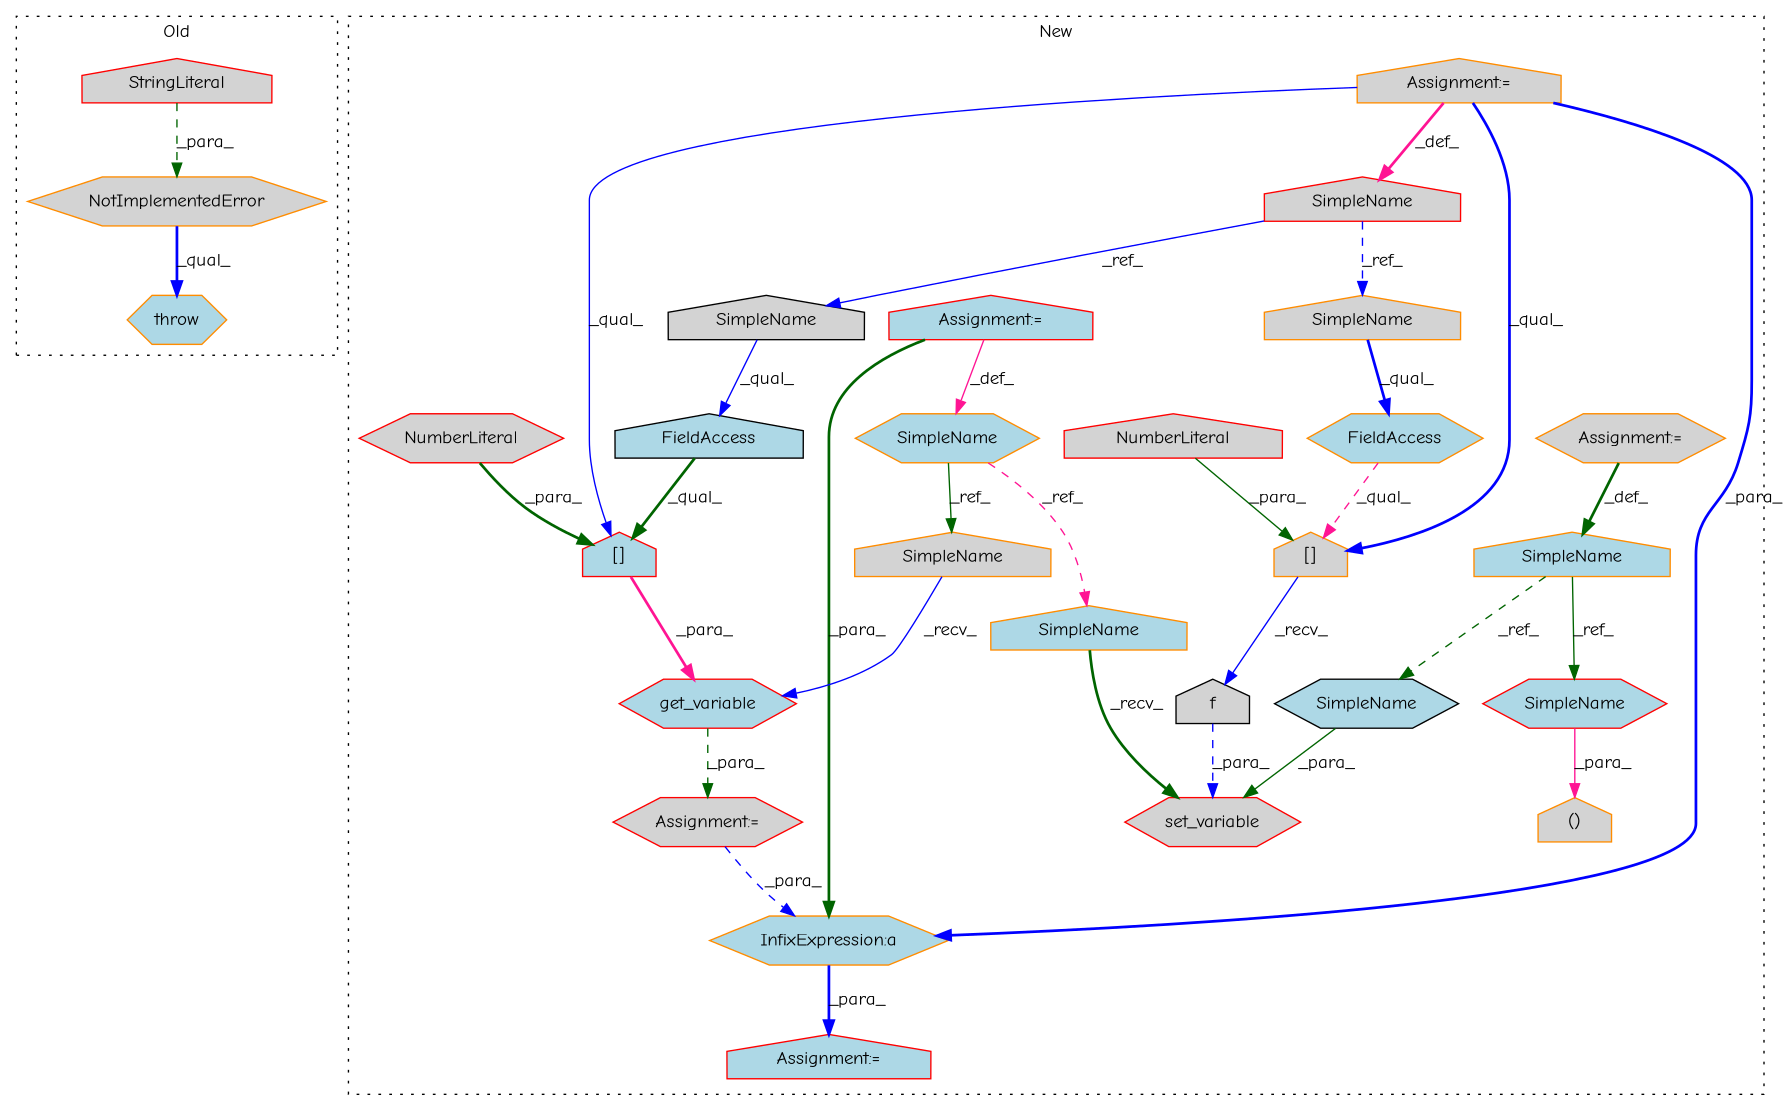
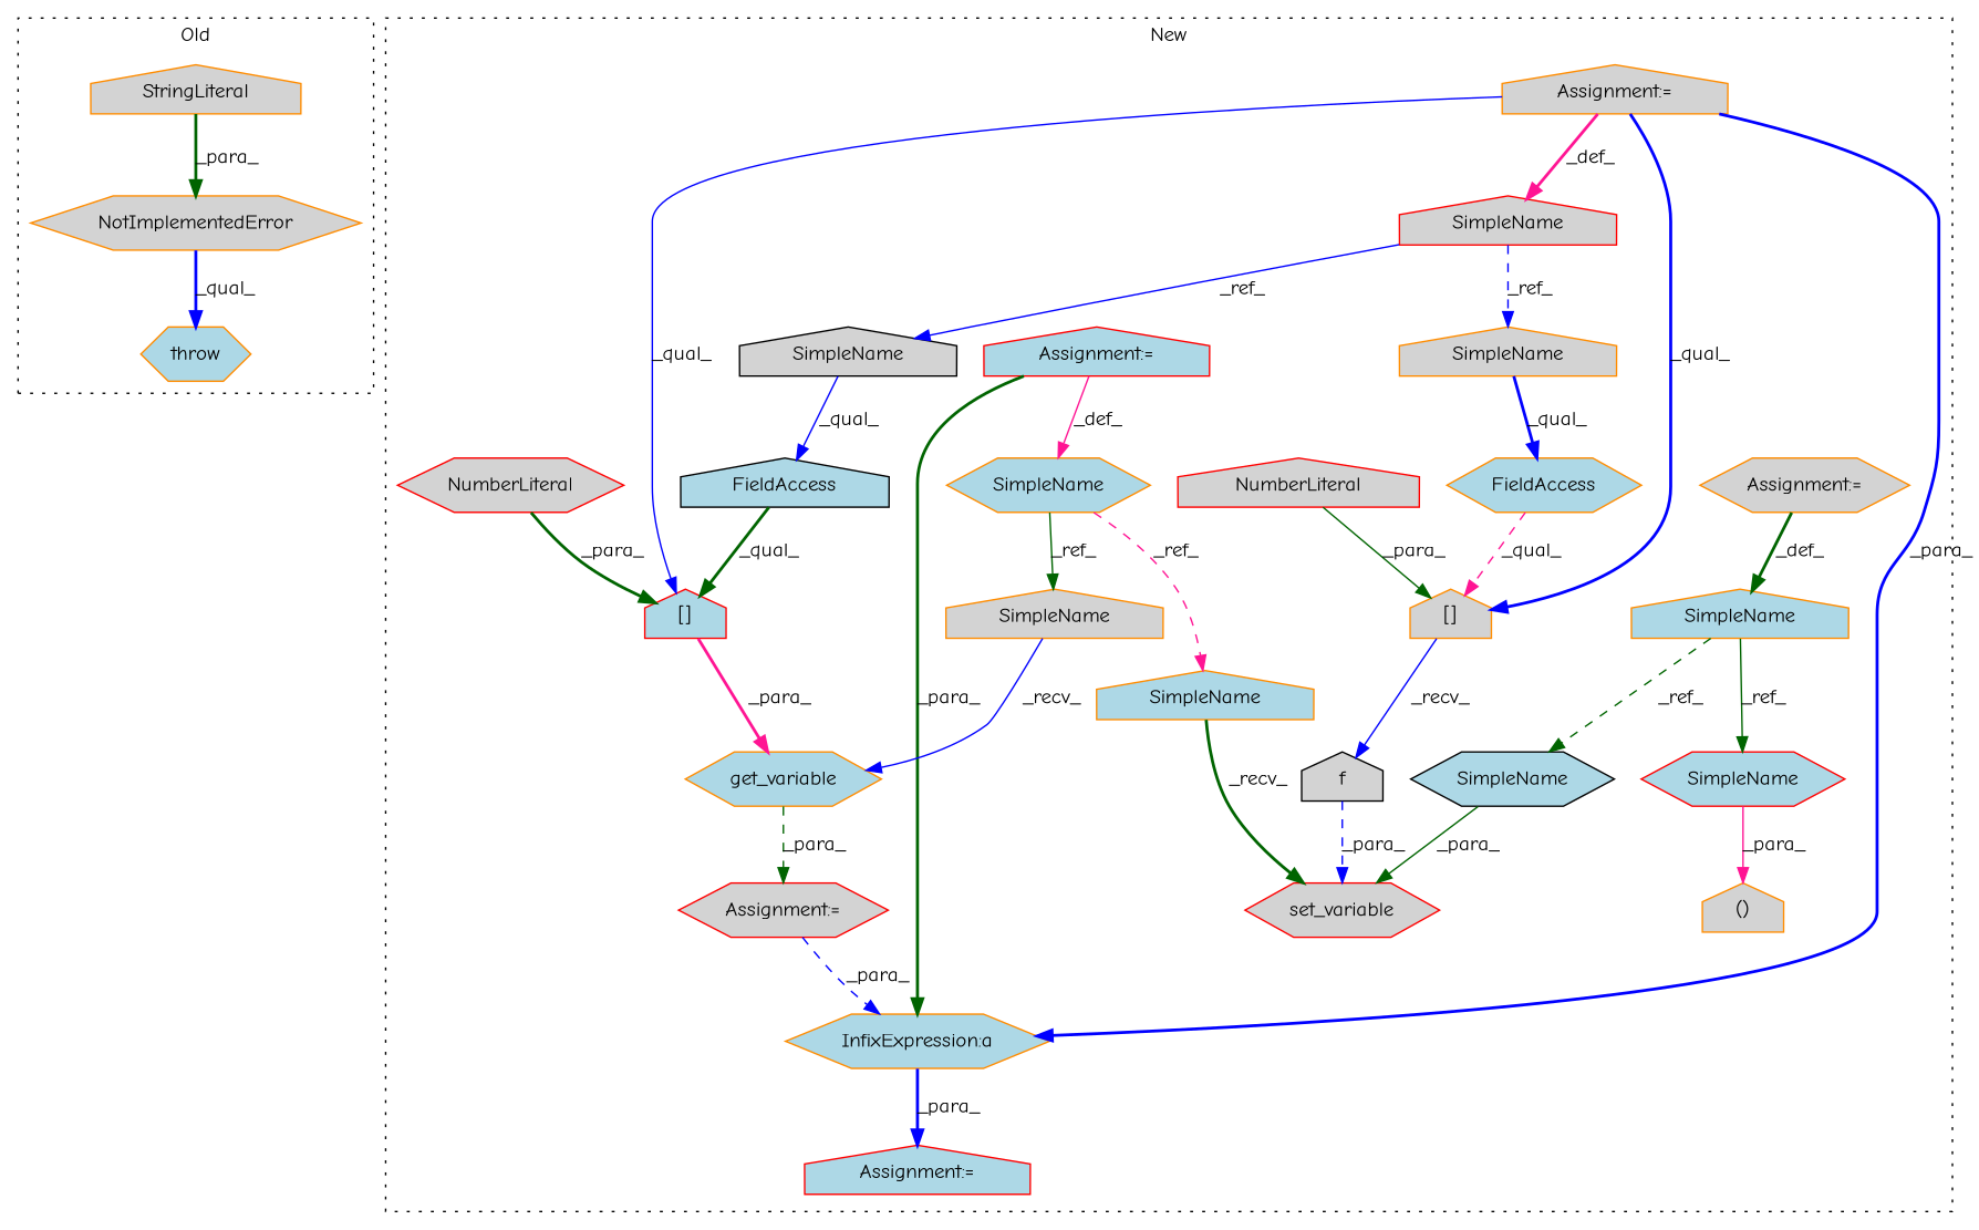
  digraph {
    fontname="Comic Neue"
    node [a=42 color=darkorange fillcolor=lightgrey fontname="Comic Neue" l=1 s=1781 shape=house style=filled]
    edge [color=blue fontname="Comic Neue" style=bold]
    n1 [a=32 l="20,1" label=NotImplementedError s="1458,1521" shape=hexagon]
    n2 [a=53 fillcolor=lightblue l=6 label=throw s=1452 shape=hexagon]
-   n3 [a=45 color=red l=43 label=StringLiteral s=1478]
+   n3 [a=45 l=43 label=StringLiteral s=1478]
    n4 [a=106 l=25 label="()" s=1839]
    n5 [a=7 label="Assignment:=" shape=hexagon]
    n6 [a=32 color=red l="13,1" label=set_variable s="1906,1940" shape=hexagon]
    n7 [a=7 l=4 label="Assignment:=" s=1703]
    n8 [a=22 fillcolor=lightblue l=12 label=FieldAccess s=1919 shape=hexagon]
    n9 [a=7 color=red label="Assignment:=" s=1789 shape=hexagon]
    n10 [a=22 color=black fillcolor=lightblue l=11 label=FieldAccess s=1813]
    n11 [a=2 color=red fillcolor=lightblue l="12,1" label="[]" s="1813,1826"]
    n12 [a=34 color=red label=NumberLiteral s=1825 shape=hexagon]
    n13 [a=32 color=black l=3 label=f s=1935]
    n14 [color=red l=4 label=SimpleName s=1703]
    n15 [fillcolor=lightblue l=9 label=SimpleName s=1751 shape=hexagon]
-   n16 [a=32 color=red fillcolor=lightblue l="13,1" label=get_variable s="1800,1827" shape=hexagon]
+   n16 [a=32 fillcolor=lightblue l="13,1" label=get_variable s="1800,1827" shape=hexagon]
    n17 [a=7 color=red fillcolor=lightblue l=2 label="Assignment:=" s=1864]
    n18 [a=7 color=red fillcolor=lightblue l=9 label="Assignment:=" s=1751]
    n19 [fillcolor=lightblue label=SimpleName]
    n20 [a=2 l="13,1" label="[]" s="1919,1933"]
    n21 [a=34 color=red label=NumberLiteral s=1932]
    n22 [a=27 fillcolor=lightblue l=3 label="InfixExpression:a" s=1873 shape=hexagon]
    n23 [color=red fillcolor=lightblue label=SimpleName s=1863 shape=hexagon]
    n24 [color=black fillcolor=lightblue label=SimpleName s=1939 shape=hexagon]
    n25 [color=black l=4 label=SimpleName s=1813]
    n26 [l=4 label=SimpleName s=1919]
    n27 [fillcolor=lightblue l=9 label=SimpleName s=1896]
    n28 [l=9 label=SimpleName s=1790]
    subgraph cluster_1 {
      label=Old
      style=dotted
      n1
      n2
      n3
    }
    subgraph cluster_2 {
      label=New
      style=dotted
      n4
      n5
      n6
      n7
      n8
      n9
      n10
      n11
      n12
      n13
      n14
      n15
      n16
      n17
      n18
      n19
      n20
      n21
      n22
      n23
      n24
      n25
      n26
      n27
      n28
    }
    n1 -> n2 [label=_qual_]
-   n3 -> n1 [color=darkgreen label=_para_ style=dashed]
+   n3 -> n1 [color=darkgreen label=_para_]
    n5 -> n19 [color=darkgreen label=_def_]
    n7 -> n11 [label=_qual_ style=solid]
    n7 -> n14 [color=deeppink label=_def_]
    n7 -> n20 [label=_qual_]
    n7 -> n22 [label=_para_]
    n8 -> n20 [color=deeppink label=_qual_ style=dashed]
    n9 -> n22 [label=_para_ style=dashed]
    n10 -> n11 [color=darkgreen label=_qual_]
    n11 -> n16 [color=deeppink label=_para_]
    n12 -> n11 [color=darkgreen label=_para_]
    n13 -> n6 [label=_para_ style=dashed]
    n14 -> n25 [label=_ref_ style=solid]
    n14 -> n26 [label=_ref_ style=dashed]
    n15 -> n27 [color=deeppink label=_ref_ style=dashed]
    n15 -> n28 [color=darkgreen label=_ref_ style=solid]
    n16 -> n9 [color=darkgreen label=_para_ style=dashed]
    n18 -> n15 [color=deeppink label=_def_ style=solid]
    n18 -> n22 [color=darkgreen label=_para_]
    n19 -> n23 [color=darkgreen label=_ref_ style=solid]
    n19 -> n24 [color=darkgreen label=_ref_ style=dashed]
    n20 -> n13 [label=_recv_ style=solid]
    n21 -> n20 [color=darkgreen label=_para_ style=solid]
    n22 -> n17 [label=_para_]
    n23 -> n4 [color=deeppink label=_para_ style=solid]
    n24 -> n6 [color=darkgreen label=_para_ style=solid]
    n25 -> n10 [label=_qual_ style=solid]
    n26 -> n8 [label=_qual_]
    n27 -> n6 [color=darkgreen label=_recv_]
    n28 -> n16 [label=_recv_ style=solid]
  }
